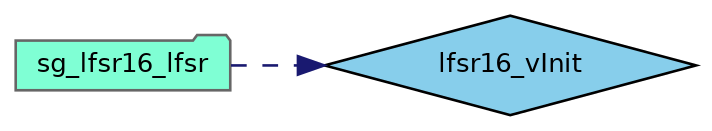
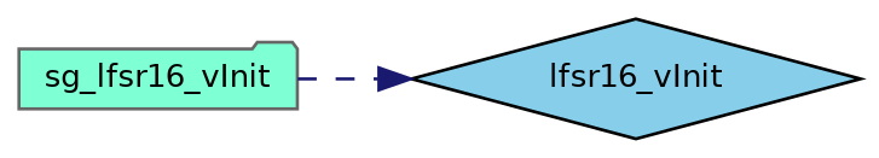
  digraph {
    rankdir=LR
    node [fontname=Helvetica fontsize=10 style=filled]
-   n1 [color=gray40 fillcolor=aquamarine fontcolor=black height=0.2 label=sg_lfsr16_lfsr shape=folder width=0.4]
+   n1 [color=gray40 fillcolor=aquamarine fontcolor=black height=0.2 label=sg_lfsr16_vInit shape=folder width=0.4]
    n2 [color=black height=0.2 label=lfsr16_vInit shape=diamond width=0.4 fillcolor=skyblue]
    n1 -> n2 [color=midnightblue fontname=Helvetica fontsize=10 labelfontname=Helvetica labelfontsize=10 style=dashed]
  }
